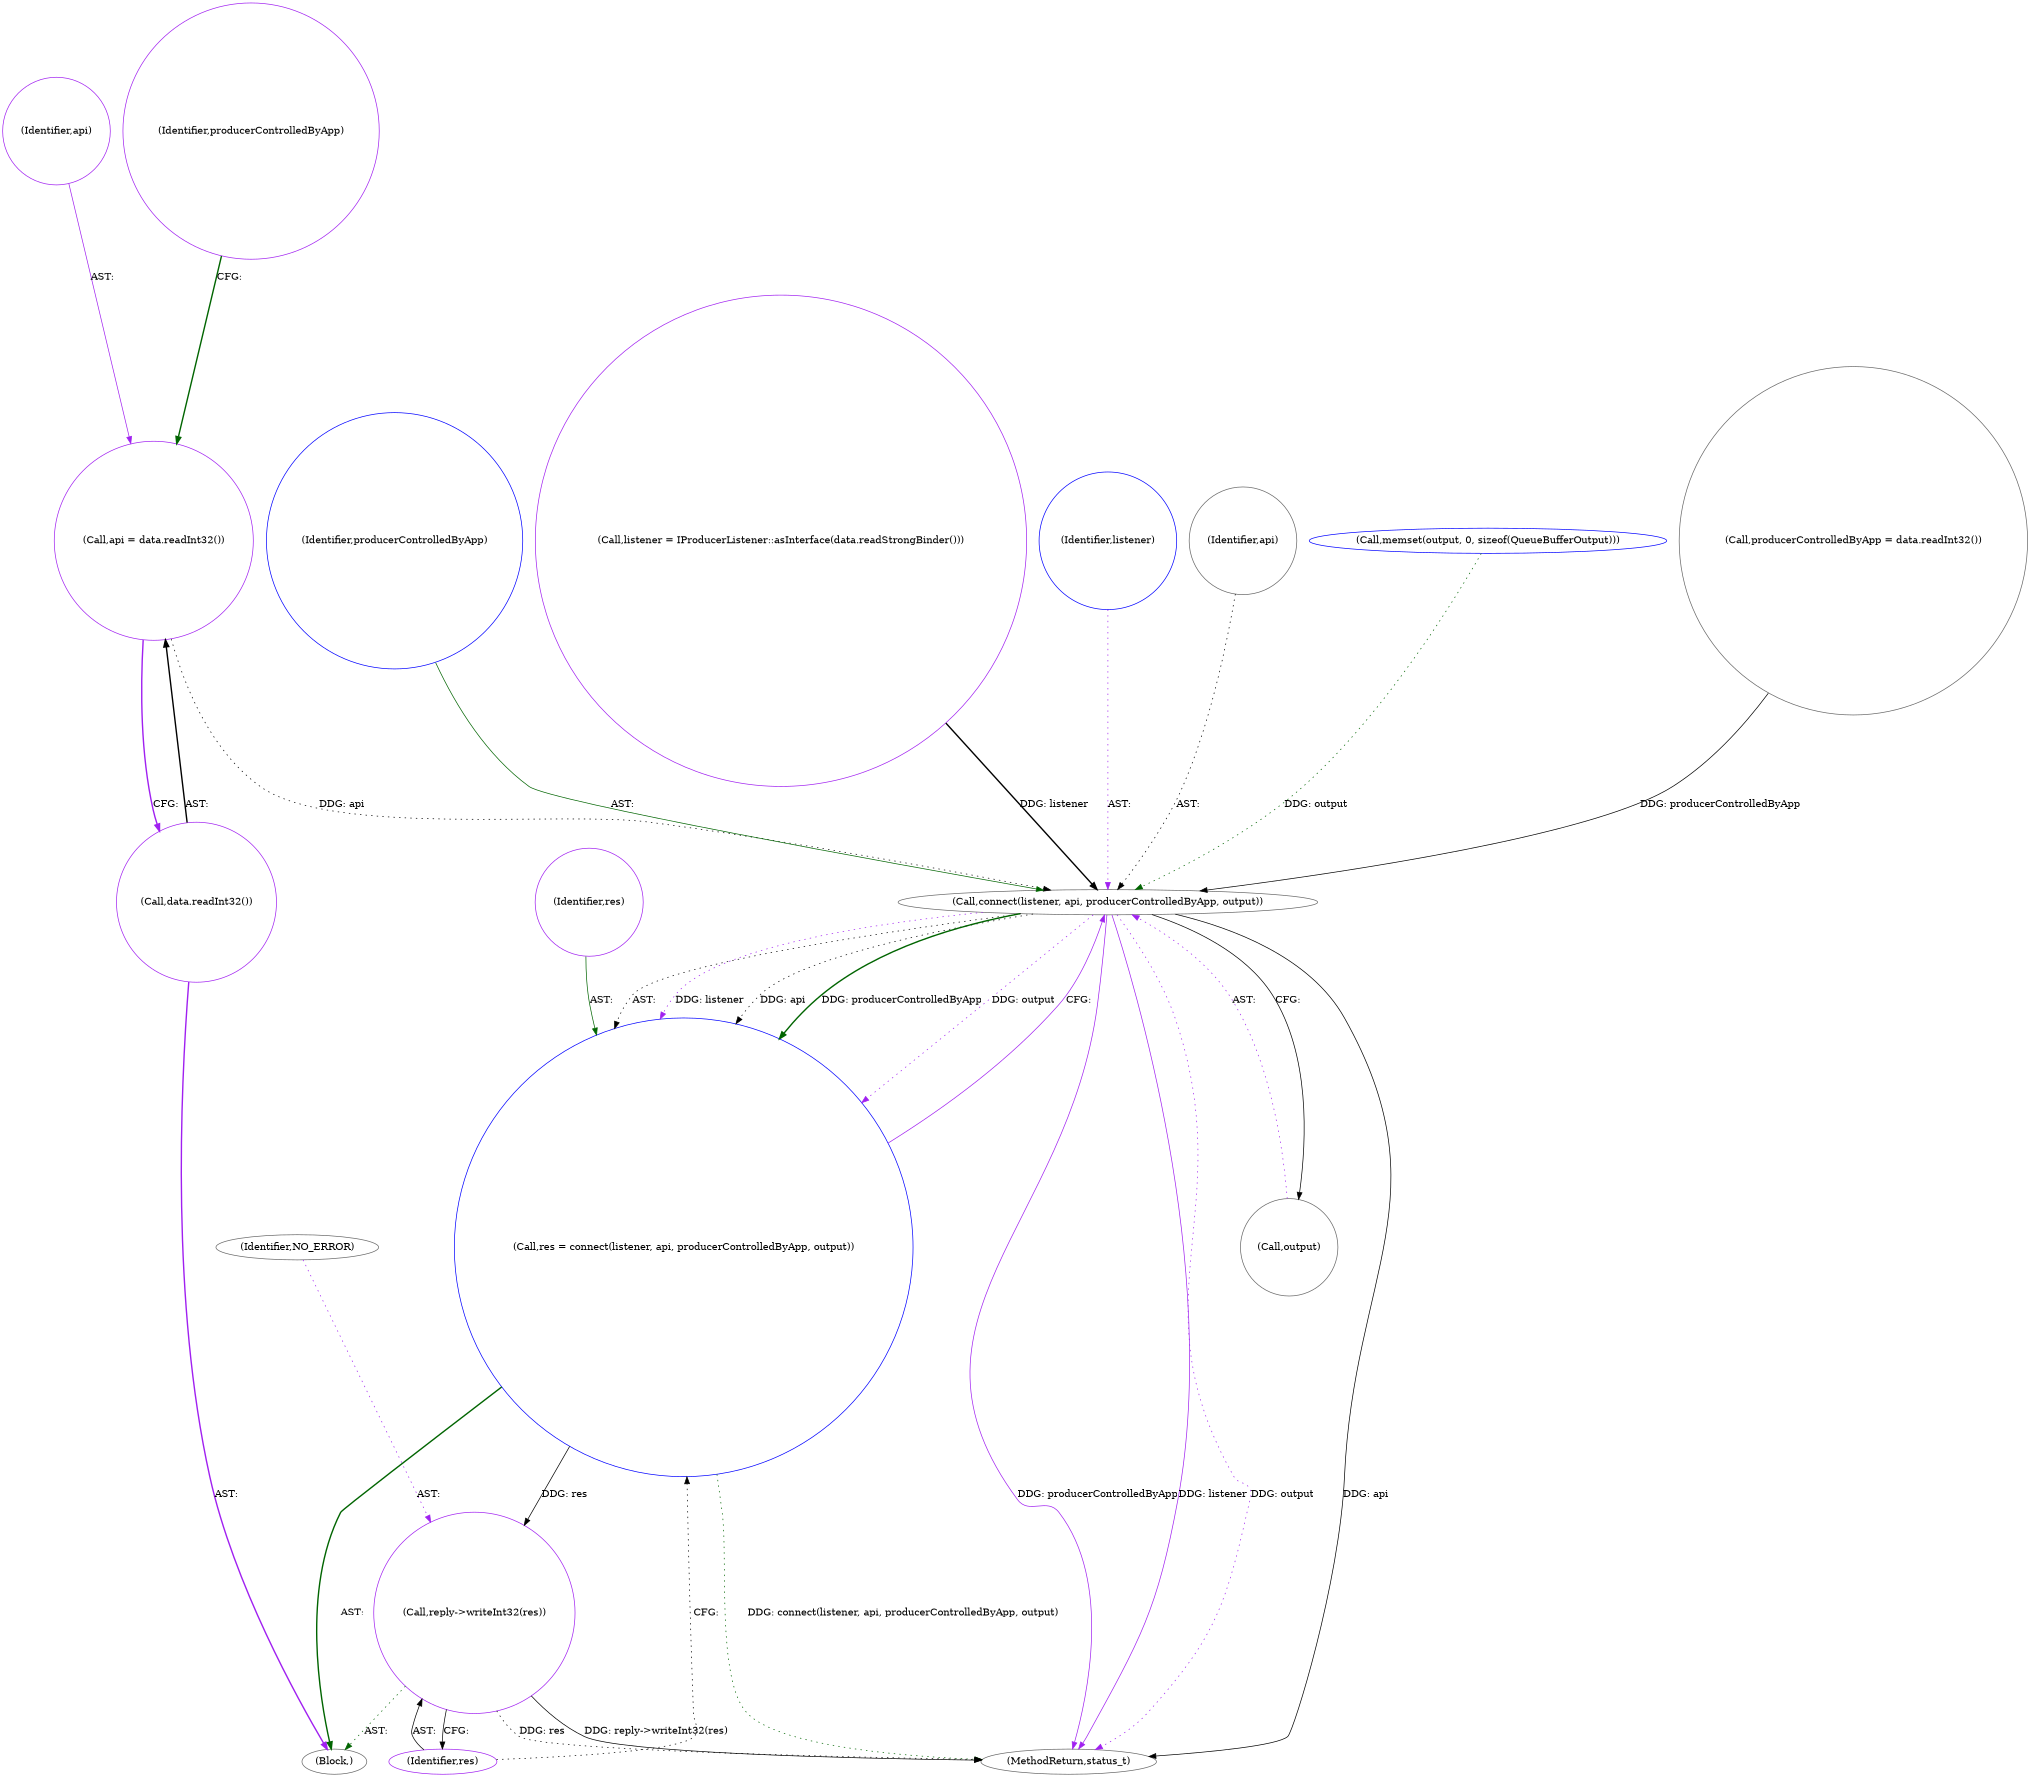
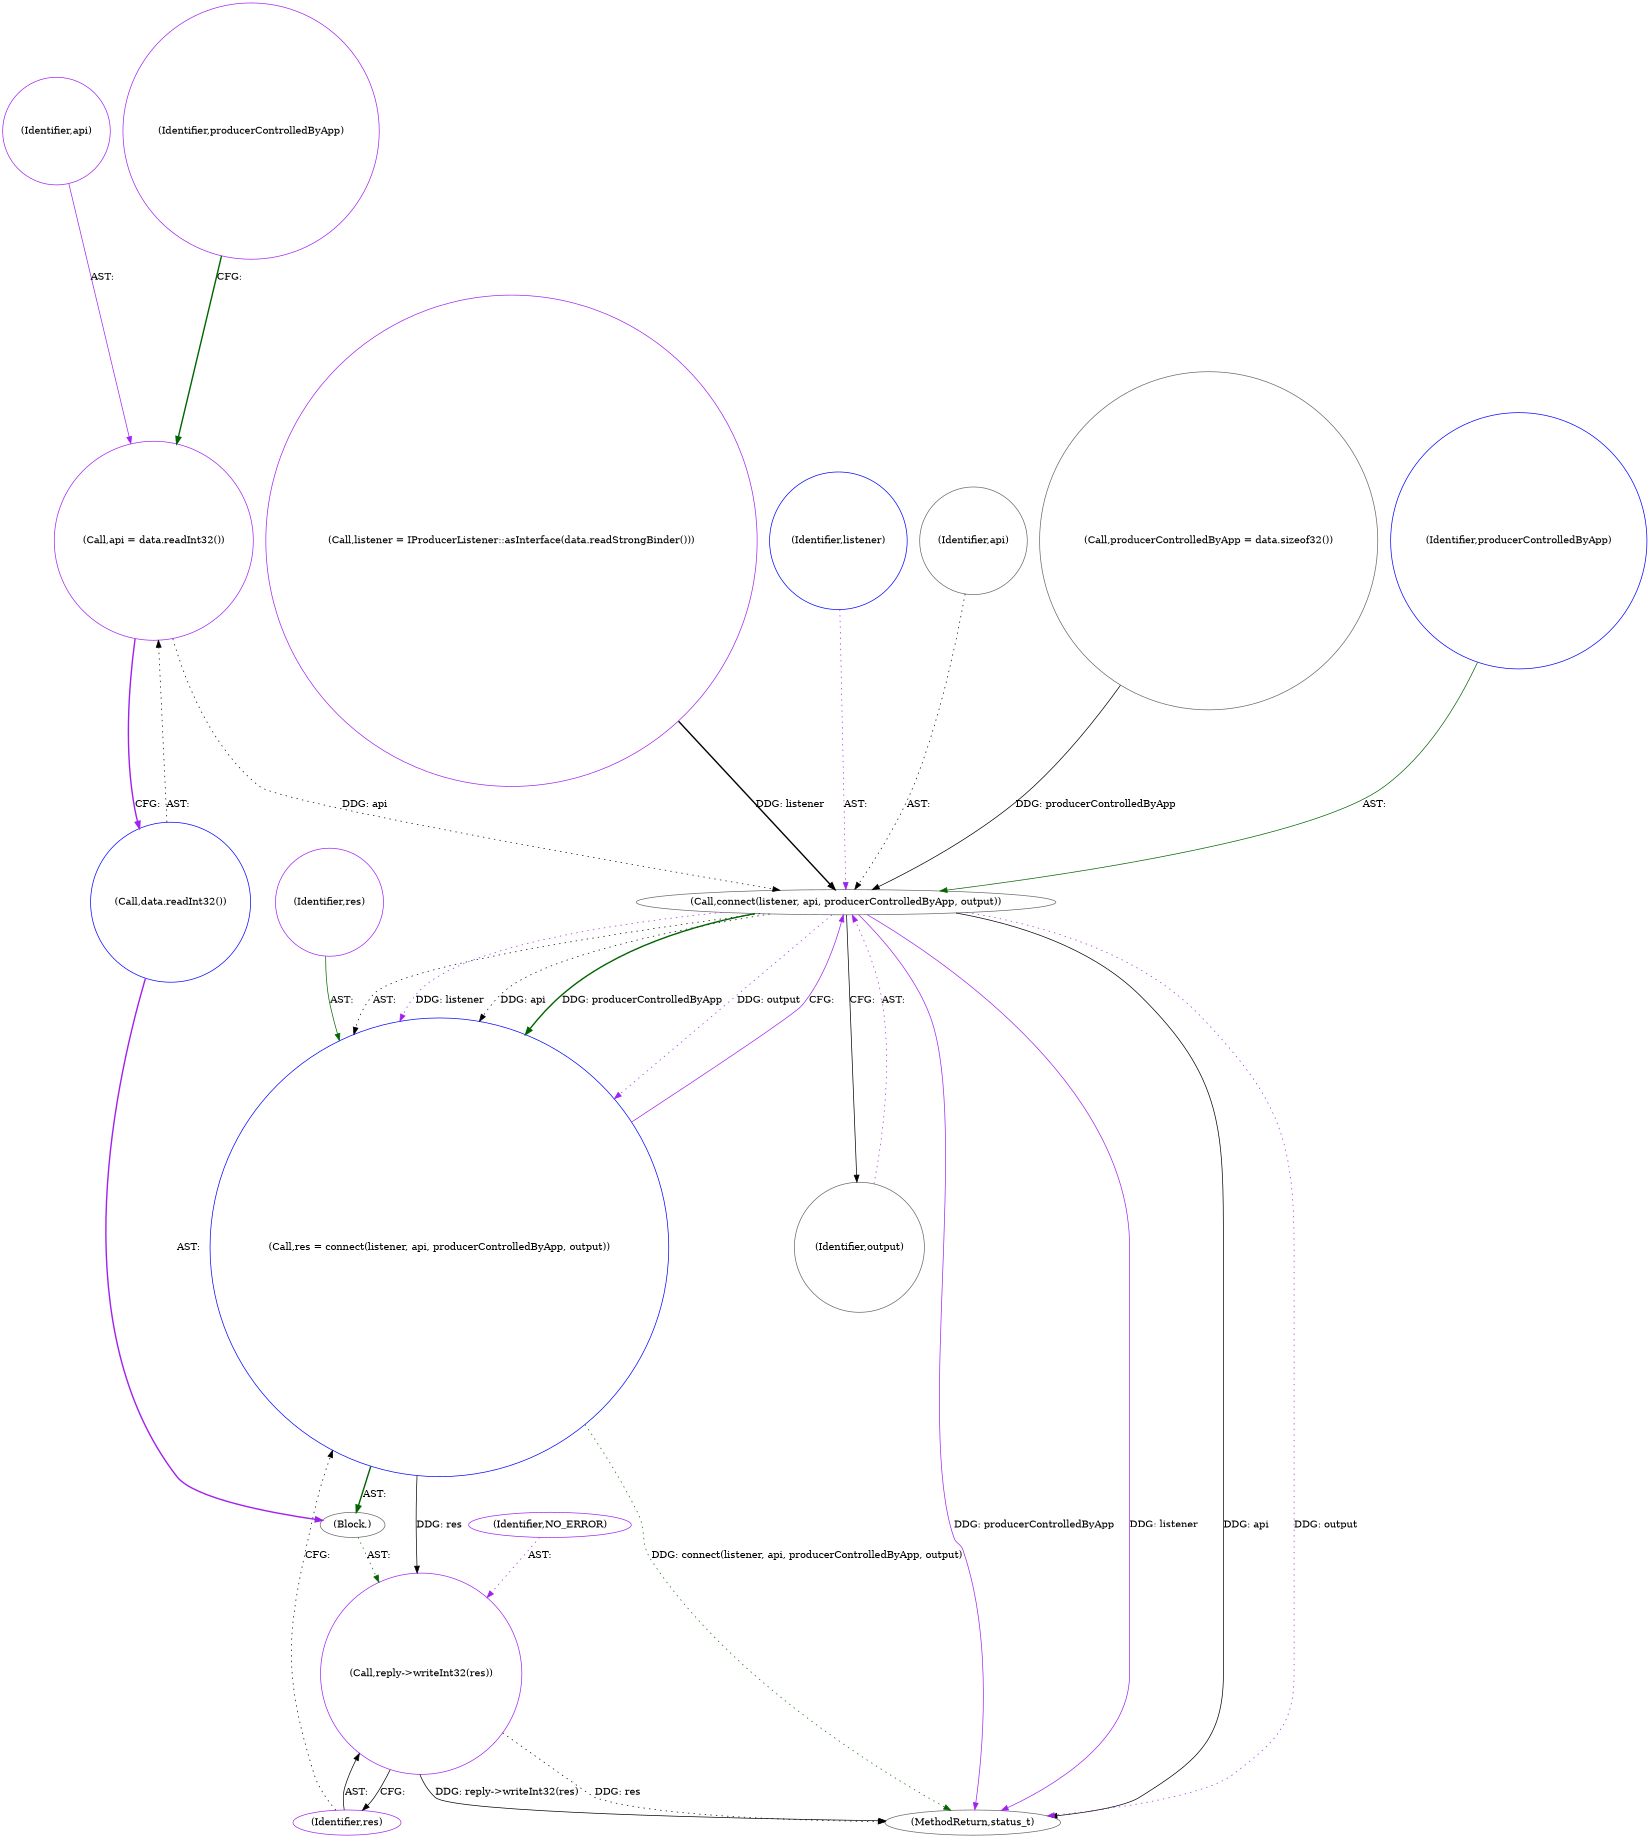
  digraph {
    node [color=purple shape=circle]
    edge [color=black style=dotted]
    n1 [label="(Call,api = data.readInt32())"]
    n2 [color=gray40 label="(Call,connect(listener, api, producerControlledByApp, output))" shape=ellipse]
-   n3 [label="(Call,data.readInt32())"]
+   n3 [color=blue label="(Call,data.readInt32())"]
    n4 [color=blue label="(Call,res = connect(listener, api, producerControlledByApp, output))"]
    n5 [color=gray40 label="(MethodReturn,status_t)" shape=ellipse]
-   n6 [color=gray40 label="(Call,output)"]
+   n6 [color=gray40 label="(Identifier,output)"]
    n7 [color=gray40 label="(Block,)" shape=ellipse]
    n8 [label="(Call,reply->writeInt32(res))"]
    n9 [label="(Identifier,res)" shape=ellipse]
    n10 [color=blue label="(Identifier,listener)"]
    n11 [label="(Identifier,api)"]
    n12 [color=gray40 label="(Identifier,api)"]
-   n13 [color=blue label="(Call,memset(output, 0, sizeof(QueueBufferOutput)))" shape=ellipse]
-   n14 [color=gray40 label="(Call,producerControlledByApp = data.readInt32())"]
+   n14 [color=gray40 label="(Call,producerControlledByApp = data.sizeof32())"]
    n15 [label="(Identifier,res)"]
    n16 [color=blue label="(Identifier,producerControlledByApp)"]
    n17 [label="(Call,listener = IProducerListener::asInterface(data.readStrongBinder()))"]
    n18 [label="(Identifier,producerControlledByApp)"]
-   n19 [color=gray40 label="(Identifier,NO_ERROR)" shape=ellipse]
+   n19 [label="(Identifier,NO_ERROR)" shape=ellipse]
    n1 -> n2 [label="DDG: api"]
    n1 -> n3 [color=purple label="CFG: " style=bold]
    n2 -> n4 [label="AST: "]
    n2 -> n4 [color=purple label="DDG: listener"]
    n2 -> n4 [label="DDG: api"]
    n2 -> n4 [color=darkgreen label="DDG: producerControlledByApp" style=bold]
    n2 -> n4 [color=purple label="DDG: output"]
    n2 -> n5 [label="DDG: api" style=solid]
    n2 -> n5 [color=purple label="DDG: producerControlledByApp" style=solid]
    n2 -> n5 [color=purple label="DDG: listener" style=solid]
    n2 -> n5 [color=purple label="DDG: output"]
    n2 -> n6 [label="CFG: " style=solid]
-   n3 -> n1 [label="AST: " style=bold]
+   n3 -> n1 [label="AST: "]
    n3 -> n7 [color=purple label="AST: " style=bold]
    n4 -> n2 [color=purple label="CFG: " style=solid]
    n4 -> n5 [color=darkgreen label="DDG: connect(listener, api, producerControlledByApp, output)"]
    n4 -> n7 [color=darkgreen label="AST: " style=bold]
    n4 -> n8 [label="DDG: res" style=solid]
    n6 -> n2 [color=purple label="AST: "]
    n8 -> n5 [label="DDG: reply->writeInt32(res)" style=solid]
    n8 -> n5 [label="DDG: res"]
-   n8 -> n7 [color=darkgreen label="AST: "]
+   n7 -> n8 [color=darkgreen label="AST: "]
    n8 -> n9 [label="CFG: " style=solid]
    n9 -> n4 [label="CFG: "]
    n9 -> n8 [label="AST: " style=solid]
    n10 -> n2 [color=purple label="AST: "]
    n11 -> n1 [color=purple label="AST: " style=solid]
    n12 -> n2 [label="AST: "]
-   n13 -> n2 [color=darkgreen label="DDG: output"]
    n14 -> n2 [label="DDG: producerControlledByApp" style=solid]
    n15 -> n4 [color=darkgreen label="AST: " style=solid]
    n16 -> n2 [color=darkgreen label="AST: " style=solid]
    n17 -> n2 [label="DDG: listener" style=bold]
    n18 -> n1 [color=darkgreen label="CFG: " style=bold]
    n19 -> n8 [color=purple label="AST: "]
  }
